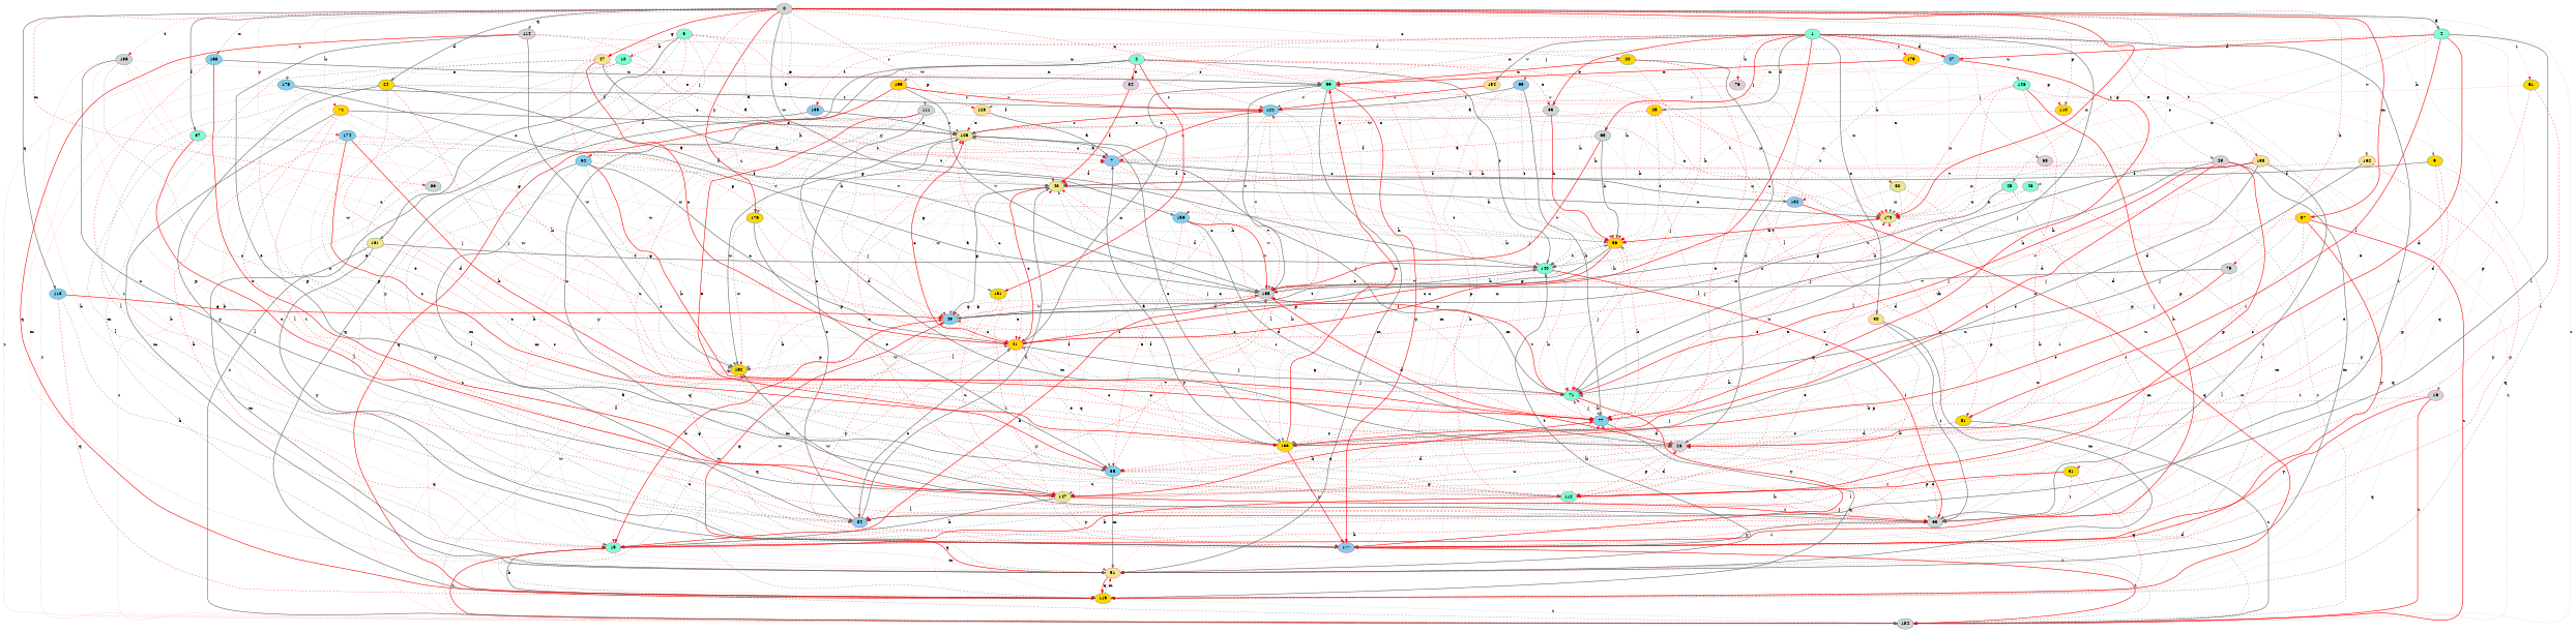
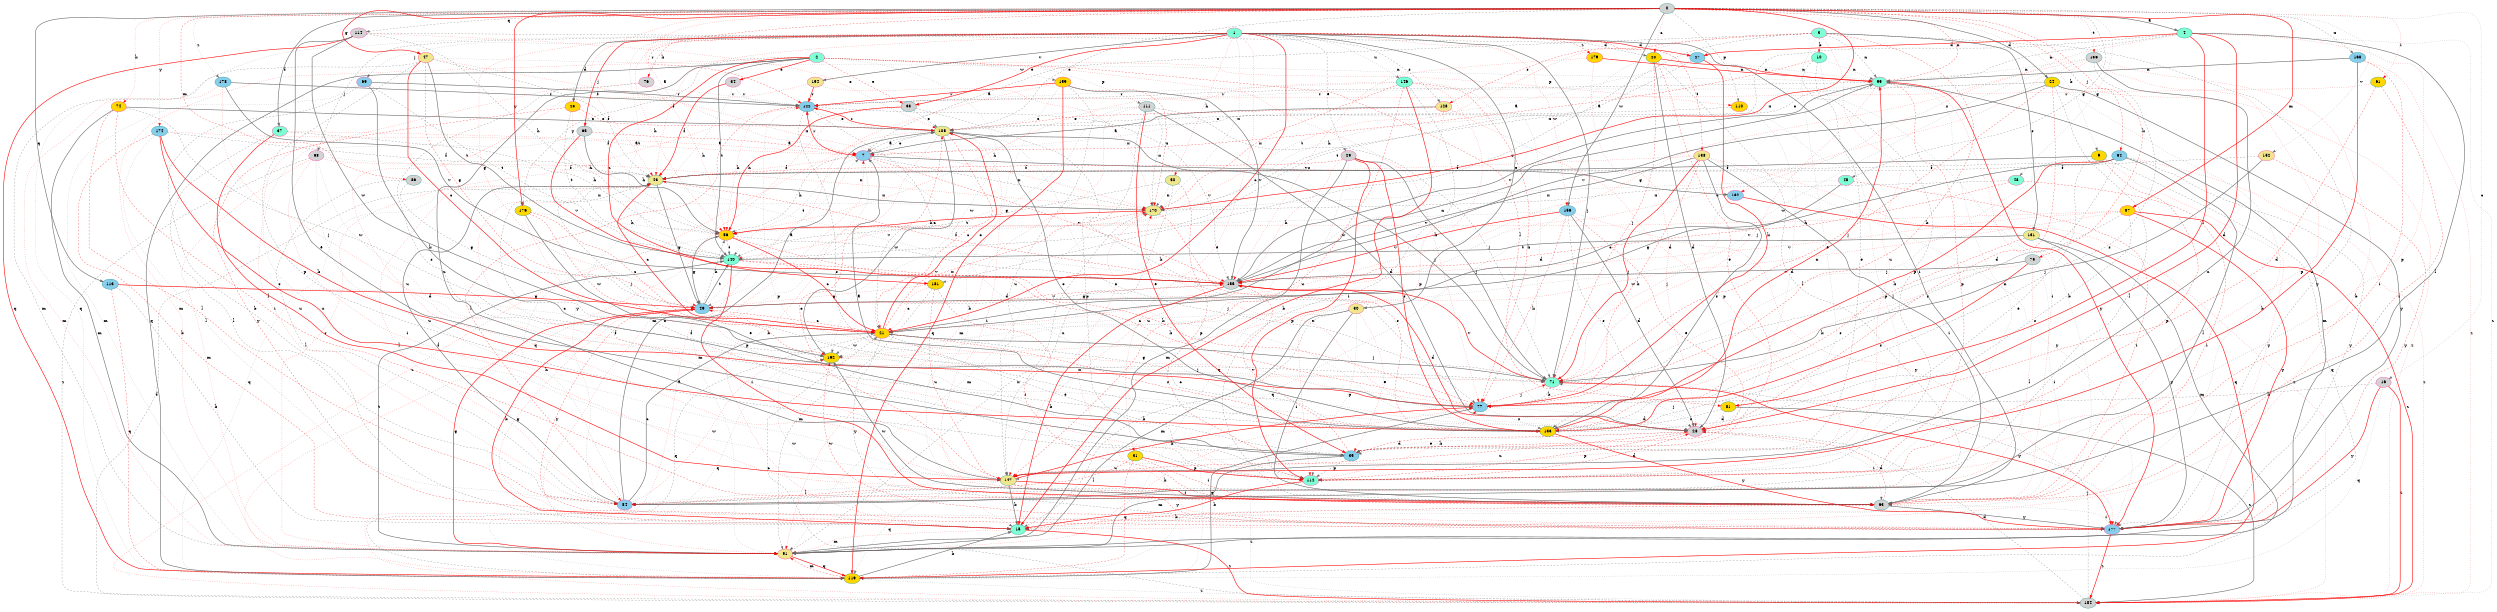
  strict digraph {
    node [color=teal fillcolor=gold style=filled]
    edge [color=gray40 style=dotted]
    0 [fillcolor=lightgrey]
    4 [fillcolor=aquamarine]
    7 [color=deeppink fillcolor=skyblue]
    9
    16 [color=deeppink fillcolor=lightgrey]
    20
    24
    37 [color=deeppink fillcolor=aquamarine]
    43 [fillcolor=khaki]
    45 [color=deeppink fillcolor=aquamarine]
    47 [color=deeppink fillcolor=khaki]
    48 [color=deeppink fillcolor=aquamarine]
    61
    64 [fillcolor=skyblue]
    74 [color=deeppink]
    75 [fillcolor=lightgrey]
    86 [fillcolor=lightgrey]
    87 [color=deeppink]
    99 [color=deeppink fillcolor=aquamarine]
    105 [fillcolor=khaki]
    110 [color=deeppink]
    113 [fillcolor=skyblue]
    114 [color=deeppink fillcolor=lightgrey]
    n24 [fillcolor=skyblue label=122]
    136 [fillcolor=lightgrey]
    152 [color=deeppink fillcolor=khaki]
    156 [fillcolor=skyblue]
    168 [fillcolor=skyblue]
    170 [fillcolor=khaki]
    174 [fillcolor=skyblue]
    176
    178 [fillcolor=skyblue]
    27 [fillcolor=skyblue]
    81
    28 [color=deeppink fillcolor=lightgrey]
    84 [color=deeppink fillcolor=skyblue]
    112 [color=deeppink fillcolor=aquamarine]
    132 [color=deeppink fillcolor=skyblue]
    184 [fillcolor=lightgrey]
    56 [color=deeppink]
    140 [fillcolor=aquamarine]
    91 [color=deeppink fillcolor=khaki]
    155 [fillcolor=lightgrey]
    71 [color=deeppink fillcolor=aquamarine]
    119
    35 [fillcolor=skyblue]
    177 [color=deeppink fillcolor=skyblue]
    77 [fillcolor=skyblue]
-   15 [color=deeppink fillcolor=aquamarine]
+   15 [fillcolor=aquamarine]
    147 [fillcolor=khaki]
    21 [color=deeppink]
    49 [fillcolor=skyblue]
    63 [fillcolor=lightgrey]
    133
    162
    1 [color=deeppink fillcolor=aquamarine]
    25 [color=deeppink]
    29 [color=deeppink fillcolor=lightgrey]
    30 [color=deeppink fillcolor=khaki]
    31
    33 [fillcolor=lightgrey]
    50 [fillcolor=khaki]
    65 [fillcolor=lightgrey]
    68 [color=deeppink fillcolor=lightgrey]
    69 [color=deeppink fillcolor=skyblue]
    76 [color=deeppink fillcolor=lightgrey]
    128 [color=deeppink fillcolor=khaki]
    138 [color=deeppink fillcolor=khaki]
-   139 [color=deeppink fillcolor=skyblue]
    146 [fillcolor=aquamarine]
    154 [color=deeppink fillcolor=khaki]
    179 [color=deeppink]
    2 [color=deeppink fillcolor=aquamarine]
    34 [color=deeppink fillcolor=lightgrey]
    111 [fillcolor=lightgrey]
    159 [color=deeppink]
    181
    3 [color=deeppink fillcolor=aquamarine]
    10 [fillcolor=aquamarine]
    131 [fillcolor=khaki]
    0 -> 4 [label=a style=bold]
    0 -> 7 [color=red label=a]
    0 -> 9 [label=b]
    0 -> 16 [label=c]
    0 -> 20 [color=red label=c]
    0 -> 24 [label=d style=bold]
    0 -> 37 [label=f style=bold]
    0 -> 43 [color=red label=f]
    0 -> 45 [label=g style=dashed]
    0 -> 47 [color=red label=g style=bold]
    0 -> 48 [label=g]
    0 -> 61 [color=red label=i]
    0 -> 64 [color=red label=j style=dashed]
    0 -> 74 [color=red label=k]
    0 -> 75 [color=red label=k style=dashed]
    0 -> 86 [color=red label=m style=dashed]
    0 -> 87 [color=red label=m style=bold]
    0 -> 99 [color=red label=n style=dashed]
    0 -> 105 [label=o style=dashed]
    0 -> 110 [label=p style=dashed]
    0 -> 113 [label=q style=bold]
    0 -> 114 [label=q style=dashed]
    0 -> n24 [color=red label=r style=dashed]
    0 -> 136 [color=red label=t]
    0 -> 152 [label=v]
    0 -> 156 [label=w style=bold]
    0 -> 168 [label=x style=dashed]
    0 -> 170 [color=red label=x style=bold]
    0 -> 174 [color=red label=y]
    0 -> 176 [color=red label=y style=bold]
    0 -> 178 [label=z]
    4 -> 99 [label=n style=dashed]
    4 -> 170 [label=x style=dashed]
    4 -> 27 [color=red label=d style=bold]
    4 -> 81 [color=red label=l style=bold]
    4 -> 28 [color=red label=d style=bold]
    4 -> 84 [label=l style=bold]
    4 -> 112 [color=red label=p]
    4 -> 132 [color=red label=s]
    4 -> 184 [label=z]
    7 -> 43 [color=red label=f]
    7 -> 105 [label=o style=dashed]
    7 -> n24 [color=red label=r style=bold]
    7 -> 170 [label=x style=dashed]
    7 -> 28 [label=d]
    7 -> 132 [label=s style=bold]
    7 -> 56 [label=h style=dashed]
    7 -> 140 [label=t]
    7 -> 91 [label=m]
    7 -> 155 [color=red label=v style=dashed]
    9 -> 43 [label=f style=bold]
    9 -> 112 [color=red label=p style=dashed]
    9 -> 71 [label=j]
    9 -> 119 [label=q style=dashed]
    9 -> 35 [label=e style=dashed]
    9 -> 177 [color=red label=y]
    16 -> 184 [color=red label=z style=bold]
    16 -> 119 [label=q]
    16 -> 177 [color=red label=y style=bold]
    16 -> 77 [label=k style=dashed]
    20 -> 99 [color=red label=n style=bold]
    20 -> 28 [label=d style=bold]
    20 -> 84 [label=l style=dashed]
    20 -> 56 [label=h]
    20 -> 71 [color=red label=j style=dashed]
    20 -> 35 [color=red label=e style=dashed]
    24 -> 105 [label=o style=dashed]
    24 -> n24 [label=r]
    24 -> 28 [color=red label=d style=dashed]
    24 -> 84 [label=l style=dashed]
    24 -> 184 [color=red label=z]
    24 -> 155 [label=v style=bold]
    24 -> 71 [color=red label=j style=dashed]
    24 -> 177 [label=y style=bold]
    24 -> 15 [label=b]
    37 -> 7 [color=red label=a]
    37 -> 84 [label=l style=dashed]
    37 -> 56 [label=h style=dashed]
    37 -> 147 [color=red label=u style=bold]
    43 -> 170 [label=x style=bold]
    43 -> 84 [color=red label=l]
    43 -> 155 [label=v]
    43 -> 71 [label=j style=dashed]
    43 -> 119 [label=q]
    43 -> 21 [color=red label=c style=bold]
    43 -> 49 [label=g style=bold]
    45 -> 170 [label=x]
    45 -> 49 [label=g style=bold]
    45 -> 63 [color=red label=i style=dashed]
    47 -> 43 [label=f style=dashed]
    47 -> 99 [label=n]
    47 -> 170 [color=red label=x]
    47 -> 112 [label=p style=dashed]
    47 -> 140 [label=t style=bold]
    47 -> 91 [label=m style=dashed]
    47 -> 21 [color=red label=c style=bold]
    47 -> 49 [color=red label=g style=dashed]
    48 -> 170 [label=x style=dashed]
    48 -> 155 [color=red label=v style=dashed]
    48 -> 63 [color=red label=i style=dashed]
    61 -> n24 [color=red label=r]
    61 -> 28 [color=red label=d style=dashed]
    61 -> 63 [color=red label=i style=dashed]
    64 -> 43 [label=f style=dashed]
    64 -> 84 [label=l style=bold]
    64 -> 184 [color=red label=z]
    64 -> 177 [label=y style=dashed]
    64 -> 77 [color=red label=k style=bold]
    64 -> 21 [label=c style=bold]
    64 -> 133 [label=s style=dashed]
    74 -> 105 [label=o style=bold]
    74 -> 84 [color=red label=l style=dashed]
    74 -> 91 [label=m style=bold]
    74 -> 63 [color=red label=i style=dashed]
    74 -> 162 [label=w style=dashed]
    75 -> 84 [color=red label=l]
    75 -> 155 [label=v style=bold]
    75 -> 77 [color=red label=k]
    75 -> 63 [label=i]
    75 -> 133 [color=red label=s style=bold]
    86 -> 170 [label=x]
    86 -> 84 [label=l style=dashed]
    86 -> 49 [label=g style=dashed]
    87 -> 184 [color=red label=z style=bold]
    87 -> 56 [color=red label=h]
    87 -> 155 [color=red label=v]
    87 -> 71 [label=j style=dashed]
    87 -> 177 [color=red label=y style=bold]
    87 -> 133 [label=s style=dashed]
    87 -> 162 [color=red label=w]
    99 -> n24 [label=r style=dashed]
    99 -> 112 [color=red label=p style=dashed]
    99 -> 91 [label=m style=bold]
    99 -> 155 [label=v style=bold]
    99 -> 71 [color=red label=j]
    99 -> 177 [color=red label=y style=bold]
    99 -> 63 [color=red label=i]
    105 -> 7 [label=a style=dashed]
    105 -> n24 [color=red label=r style=bold]
    105 -> 184 [color=red label=z]
    105 -> 71 [label=j style=bold]
    105 -> 15 [color=red label=b]
    105 -> 21 [color=red label=c style=dashed]
    105 -> 63 [color=red label=i]
    105 -> 162 [label=w style=bold]
    110 -> 105 [label=o style=dashed]
    110 -> 28 [label=d]
    110 -> 112 [label=p]
    113 -> 119 [color=red label=q style=dashed]
    113 -> 15 [label=b style=dashed]
    113 -> 21 [label=c]
    113 -> 49 [color=red label=g style=bold]
    114 -> 20 [label=d style=dashed]
    114 -> 105 [color=red label=o]
    114 -> 56 [label=h style=dashed]
    114 -> 119 [color=red label=q style=bold]
    114 -> 35 [label=e style=bold]
    114 -> 162 [label=w style=bold]
    n24 -> 105 [label=o]
    n24 -> 84 [color=red label=l style=dashed]
    n24 -> 112 [label=p]
    n24 -> 56 [color=red label=h]
    n24 -> 155 [label=v style=dashed]
    n24 -> 21 [label=c style=dashed]
    n24 -> 133 [label=s style=dashed]
    136 -> 99 [label=n]
    136 -> 112 [color=red label=p]
    136 -> 15 [color=red label=b]
    136 -> 147 [label=u style=bold]
    136 -> 21 [color=red label=c]
    136 -> 49 [color=red label=g]
    136 -> 133 [label=s style=dashed]
    136 -> 162 [label=w]
    152 -> 43 [label=f style=dashed]
    152 -> 71 [label=j style=bold]
    152 -> 177 [color=red label=y style=dashed]
    156 -> 28 [label=d style=bold]
    156 -> 56 [label=h]
    156 -> 155 [color=red label=v style=bold]
    156 -> 119 [label=q]
    156 -> 35 [color=red label=e style=dashed]
    156 -> 177 [color=red label=y]
    156 -> 77 [color=red label=k style=dashed]
    156 -> 133 [label=s style=dashed]
    168 -> 99 [label=n style=bold]
    168 -> 184 [color=red label=z]
    168 -> 147 [color=red label=u style=bold]
    168 -> 63 [color=red label=i style=dashed]
    170 -> 56 [color=red label=h style=bold]
    170 -> 91 [label=m]
    170 -> 133 [color=red label=s style=dashed]
    174 -> 7 [color=red label=a]
    174 -> 43 [label=f style=dashed]
    174 -> 84 [label=l]
    174 -> 77 [color=red label=k style=bold]
    174 -> 15 [color=red label=b style=dashed]
    174 -> 133 [color=red label=s style=bold]
    176 -> 112 [color=red label=p]
    176 -> 56 [label=h]
    176 -> 35 [label=e style=bold]
    176 -> 21 [color=red label=c style=dashed]
    176 -> 162 [color=red label=w style=dashed]
    178 -> n24 [label=r style=bold]
    178 -> 91 [color=red label=m]
    178 -> 155 [label=v style=bold]
    178 -> 71 [color=red label=j]
    27 -> 7 [label=a]
    27 -> 99 [label=n]
    27 -> 140 [label=t style=dashed]
    27 -> 77 [color=red label=k style=bold]
    81 -> 28 [color=red label=d]
    81 -> 184 [label=z style=bold]
    81 -> 133 [label=s style=dashed]
    28 -> 105 [label=o]
    28 -> 170 [color=red label=x]
    28 -> 112 [color=red label=p style=dashed]
    28 -> 71 [label=j]
    28 -> 35 [label=e]
    28 -> 147 [color=red label=u style=dashed]
    28 -> 63 [label=i]
    84 -> 43 [label=f style=bold]
    84 -> 105 [label=o style=bold]
    84 -> 56 [label=h]
    84 -> 21 [label=c style=bold]
    84 -> 162 [color=red label=w]
    112 -> 43 [label=f style=dashed]
    112 -> 99 [label=n]
    112 -> 28 [color=red label=d style=dashed]
    112 -> 184 [label=z]
    112 -> 77 [color=red label=k]
    112 -> 15 [color=red label=b style=bold]
    132 -> 71 [color=red label=j]
    132 -> 119 [color=red label=q style=bold]
    184 -> 7 [color=red label=a]
    184 -> 43 [label=f style=dashed]
    184 -> 28 [label=d style=dashed]
    184 -> 71 [label=j style=dashed]
    184 -> 21 [label=c style=dashed]
    56 -> 140 [label=t style=dashed]
    56 -> 71 [label=j style=dashed]
    56 -> 77 [color=red label=k style=dashed]
    56 -> 21 [color=red label=c style=bold]
    56 -> 49 [label=g style=bold]
    140 -> 155 [color=red label=v style=dashed]
    140 -> 77 [color=red label=k style=dashed]
    140 -> 63 [color=red label=i style=bold]
    91 -> n24 [color=red label=r]
    91 -> 170 [label=x style=dashed]
    91 -> 140 [label=t style=bold]
    91 -> 119 [color=red label=q style=bold]
    91 -> 77 [color=red label=k]
    91 -> 49 [color=red label=g style=bold]
    155 -> 43 [color=red label=f style=dashed]
    155 -> 28 [color=red label=d style=bold]
    155 -> 15 [color=red label=b style=bold]
    155 -> 49 [label=g style=dashed]
    71 -> 155 [color=red label=v style=bold]
    71 -> 177 [color=red label=y style=bold]
    71 -> 77 [label=k style=dashed]
    119 -> 184 [label=z]
    119 -> 91 [color=red label=m style=dashed]
    119 -> 15 [label=b style=bold]
    35 -> 28 [color=red label=d style=dashed]
    35 -> 112 [label=p style=dashed]
    35 -> 91 [label=m style=bold]
    35 -> 155 [color=red label=v style=dashed]
    35 -> 147 [label=u]
    177 -> 170 [color=red label=x]
    177 -> 184 [color=red label=z style=bold]
    177 -> 63 [label=i]
    177 -> 162 [color=red label=w style=dashed]
    77 -> 28 [label=d]
    77 -> 71 [color=red label=j style=dashed]
    77 -> 119 [label=q style=bold]
    77 -> 49 [color=red label=g]
    77 -> 133 [label=s]
    15 -> 184 [color=red label=z style=bold]
    15 -> 91 [color=red label=m]
    15 -> 49 [color=red label=g]
    15 -> 162 [label=w]
    147 -> 43 [color=red label=f]
    147 -> 105 [color=red label=o style=dashed]
    147 -> 84 [label=l]
    147 -> 119 [label=q]
    147 -> 177 [color=red label=y style=dashed]
    147 -> 77 [color=red label=k style=bold]
    147 -> 15 [label=b style=bold]
    147 -> 63 [color=red label=i style=bold]
    21 -> 99 [label=n style=bold]
    21 -> 105 [color=red label=o style=bold]
    21 -> 170 [color=red label=x style=dashed]
    21 -> 71 [label=j style=bold]
    21 -> 119 [label=q style=dashed]
    21 -> 35 [label=e style=dashed]
    21 -> 177 [label=y style=dashed]
    21 -> 133 [color=red label=s style=dashed]
    21 -> 162 [label=w style=dashed]
    49 -> 7 [label=a]
    49 -> 56 [label=h style=dashed]
    49 -> 140 [label=t style=bold]
    49 -> 155 [color=red label=v style=dashed]
    49 -> 177 [color=red label=y style=dashed]
    49 -> 15 [color=red label=b style=bold]
    49 -> 21 [color=red label=c style=dashed]
    63 -> 28 [color=red label=d style=dashed]
    63 -> 177 [label=y style=bold]
    63 -> 15 [color=red label=b style=dashed]
    63 -> 162 [label=w style=bold]
    133 -> 7 [label=a style=bold]
    133 -> 99 [color=red label=n style=bold]
    133 -> 105 [label=o style=bold]
    133 -> 177 [color=red label=y style=bold]
    133 -> 21 [label=c style=dashed]
    162 -> 71 [label=j]
    162 -> 119 [label=q]
    1 -> 43 [color=red label=f]
    1 -> 156 [color=red label=w]
    1 -> 170 [label=x]
    1 -> 27 [color=red label=d style=bold]
    1 -> 56 [color=red label=h]
    1 -> 140 [label=t]
    1 -> 71 [label=j style=bold]
    1 -> 119 [label=q]
    1 -> 21 [color=red label=c style=bold]
    1 -> 49 [color=red label=g]
    1 -> 63 [label=i style=bold]
    1 -> 25 [label=d style=bold]
    1 -> 29 [label=e style=dashed]
    1 -> 30 [label=e style=bold]
    1 -> 31 [color=red label=e]
    1 -> 33 [color=red label=e style=bold]
    1 -> 50 [color=red label=h]
    1 -> 65 [color=red label=j style=bold]
    1 -> 68 [label=j style=dashed]
    1 -> 69 [label=j]
    1 -> 76 [color=red label=k style=dashed]
    1 -> 128 [label=s style=dashed]
    1 -> 138 [color=red label=t style=dashed]
-   1 -> 139 [color=red label=t style=dashed]
    1 -> 146 [label=u]
    1 -> 154 [label=v style=bold]
    1 -> 179 [color=red label=z style=dashed]
    25 -> 43 [label=f]
    25 -> 105 [color=red label=o style=dashed]
    25 -> 56 [color=red label=h]
    25 -> 140 [label=t style=dashed]
    25 -> 177 [color=red label=y style=dashed]
    29 -> 43 [color=red label=f style=dashed]
    29 -> 112 [color=red label=p style=bold]
    29 -> 91 [label=m style=bold]
    29 -> 71 [label=j style=bold]
    29 -> 119 [label=q]
    29 -> 147 [color=red label=u]
    29 -> 133 [color=red label=s style=bold]
    30 -> 112 [label=p]
    30 -> 91 [label=m style=bold]
    30 -> 35 [color=red label=e]
    30 -> 15 [label=b style=dashed]
    30 -> 21 [label=c]
    30 -> 63 [label=i style=bold]
    31 -> 84 [color=red label=l style=dashed]
    31 -> 112 [color=red label=p style=bold]
    31 -> 119 [color=red label=q style=dashed]
    31 -> 63 [color=red label=i style=dashed]
    33 -> 105 [label=o style=dashed]
    33 -> 56 [color=red label=h style=bold]
    33 -> 119 [color=red label=q]
    33 -> 77 [label=k style=dashed]
    50 -> 170 [label=x]
    50 -> 112 [color=red label=p style=dashed]
    50 -> 140 [label=t style=dashed]
    50 -> 147 [label=u style=dashed]
    65 -> 7 [color=red label=a style=dashed]
    65 -> 56 [label=h style=bold]
    65 -> 155 [color=red label=v style=bold]
    65 -> 147 [label=u]
    68 -> 43 [label=f]
    68 -> 170 [color=red label=x]
    68 -> 28 [label=d]
    68 -> 184 [label=z style=dashed]
    68 -> 91 [color=red label=m]
    68 -> 147 [label=u]
    68 -> 63 [color=red label=i]
    69 -> n24 [label=r style=bold]
    69 -> 140 [label=t style=dashed]
    69 -> 91 [label=m]
    69 -> 77 [label=k style=bold]
    69 -> 15 [label=b style=dashed]
    76 -> n24 [label=r]
    76 -> 84 [color=red label=l]
    76 -> 56 [color=red label=h]
    76 -> 133 [label=s style=dashed]
    128 -> 7 [label=a style=bold]
    128 -> 105 [color=red label=o style=dashed]
    128 -> 112 [color=red label=p]
    128 -> 162 [label=w]
    138 -> 43 [color=red label=f]
    138 -> 184 [color=red label=z]
    138 -> 155 [label=v style=bold]
    138 -> 71 [color=red label=j style=bold]
    138 -> 177 [label=y]
    138 -> 77 [color=red label=k style=dashed]
    138 -> 63 [label=i style=bold]
    138 -> 133 [label=s style=bold]
-   139 -> 105 [label=o style=bold]
-   139 -> 184 [label=z style=bold]
    146 -> n24 [label=r]
    146 -> 170 [color=red label=x style=dashed]
    146 -> 28 [label=d]
    146 -> 112 [color=red label=p]
    146 -> 56 [color=red label=h]
    146 -> 77 [color=red label=k style=dashed]
    146 -> 15 [color=red label=b style=bold]
    146 -> 147 [color=red label=u style=dashed]
    146 -> 63 [label=i style=dashed]
    154 -> n24 [color=red label=r style=bold]
    154 -> 170 [color=red label=x]
    154 -> 147 [color=red label=u]
    179 -> 99 [color=red label=n style=bold]
    179 -> 28 [color=red label=d]
    179 -> 155 [color=red label=v]
    2 -> 110 [color=red label=p]
    2 -> 176 [label=y style=dashed]
    2 -> 81 [color=red label=l style=dashed]
    2 -> 140 [label=t style=bold]
    2 -> 91 [color=red label=m]
    2 -> 119 [label=q style=bold]
    2 -> 77 [color=red label=k]
    2 -> 147 [label=u style=bold]
    2 -> 162 [label=w]
    2 -> 33 [color=red label=e style=dashed]
    2 -> 34 [color=red label=e style=bold]
    2 -> 111 [label=p]
    2 -> 159 [label=w]
    2 -> 181 [color=red label=z style=bold]
    34 -> 43 [color=red label=f style=bold]
    34 -> n24 [label=r]
    34 -> 177 [label=y]
    111 -> 105 [label=o]
    111 -> 170 [label=x style=dashed]
    111 -> 28 [label=d style=bold]
    111 -> 112 [label=p style=dashed]
    111 -> 91 [color=red label=m]
    111 -> 71 [label=j style=dashed]
    111 -> 35 [color=red label=e style=bold]
    111 -> 49 [label=g]
    159 -> n24 [color=red label=r style=bold]
    159 -> 170 [color=red label=x style=dashed]
    159 -> 91 [color=red label=m]
    159 -> 155 [label=v style=bold]
    159 -> 119 [color=red label=q style=bold]
    159 -> 15 [label=b]
    159 -> 147 [label=u style=dashed]
    181 -> 91 [label=m style=dashed]
    181 -> 147 [color=red label=u style=dashed]
    181 -> 21 [color=red label=c]
    181 -> 49 [color=red label=g]
    181 -> 63 [color=red label=i style=dashed]
    3 -> 7 [label=a style=dashed]
    3 -> 99 [label=n style=dashed]
    3 -> 140 [color=red label=t]
    3 -> 35 [label=e]
    3 -> 177 [label=y style=dashed]
    3 -> 77 [color=red label=k style=dashed]
    3 -> 147 [color=red label=u]
    3 -> 128 [color=red label=s style=dashed]
    3 -> 181 [label=z style=dashed]
    3 -> 10 [color=red label=b style=dashed]
    3 -> 131 [label=s style=bold]
    10 -> 7 [color=red label=a style=dashed]
    10 -> 99 [label=n]
    10 -> 112 [label=p style=dashed]
    10 -> 35 [label=e style=dashed]
    10 -> 15 [label=b]
    131 -> 140 [label=t style=bold]
    131 -> 91 [label=m style=bold]
    131 -> 177 [label=y style=bold]
    131 -> 133 [color=red label=s style=dashed]
  }
